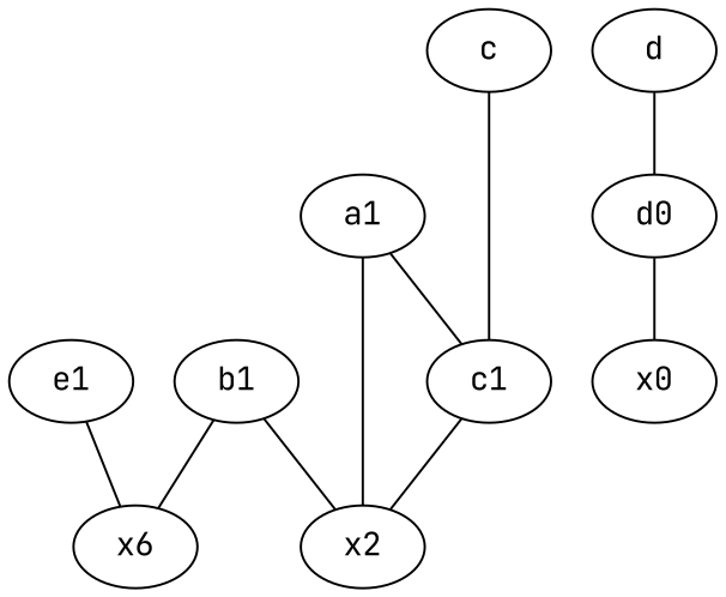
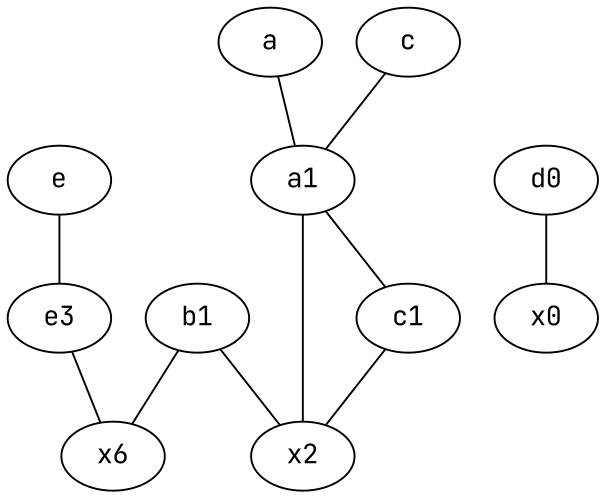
  graph {
    fontname="JetBrains Mono"
    node [fontname="JetBrains Mono" labelfontsize=50]
    edge [fontname="JetBrains Mono"]
    c1
    x2
    n3 [label=x6]
    b1
    a1
-   e1
+   e1 [label=e3]
+   a
    n8 [label=d0]
    x0
-   d
    c
+   e
    c1 -- x2
    b1 -- x2
    b1 -- n3
    a1 -- c1
    a1 -- x2
    e1 -- n3
+   a -- a1
    n8 -- x0
-   d -- n8
-   c -- c1
+   c -- a1
+   e -- e1
  }
